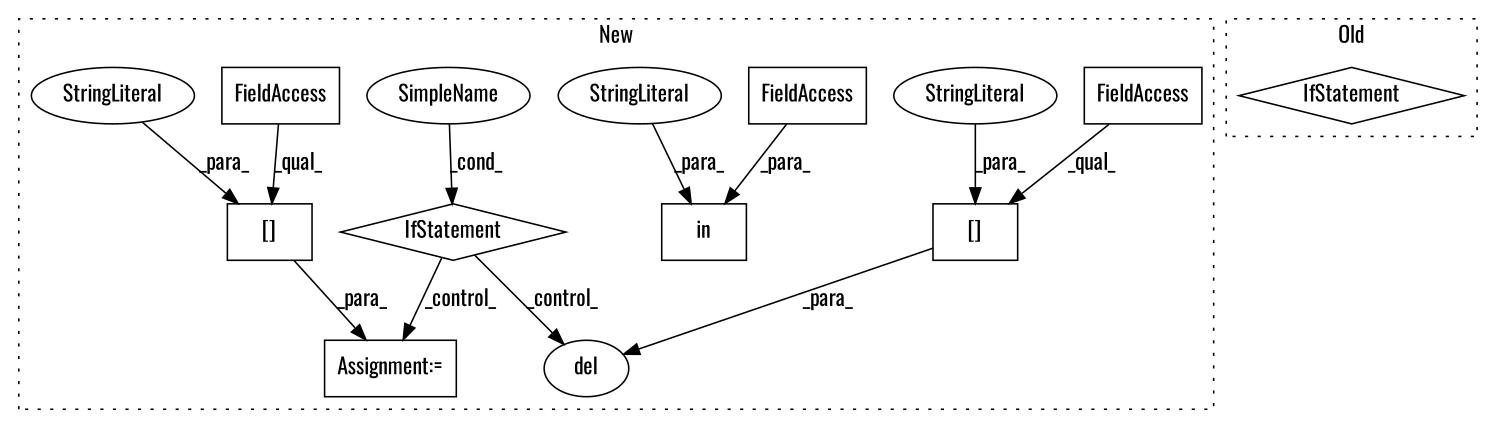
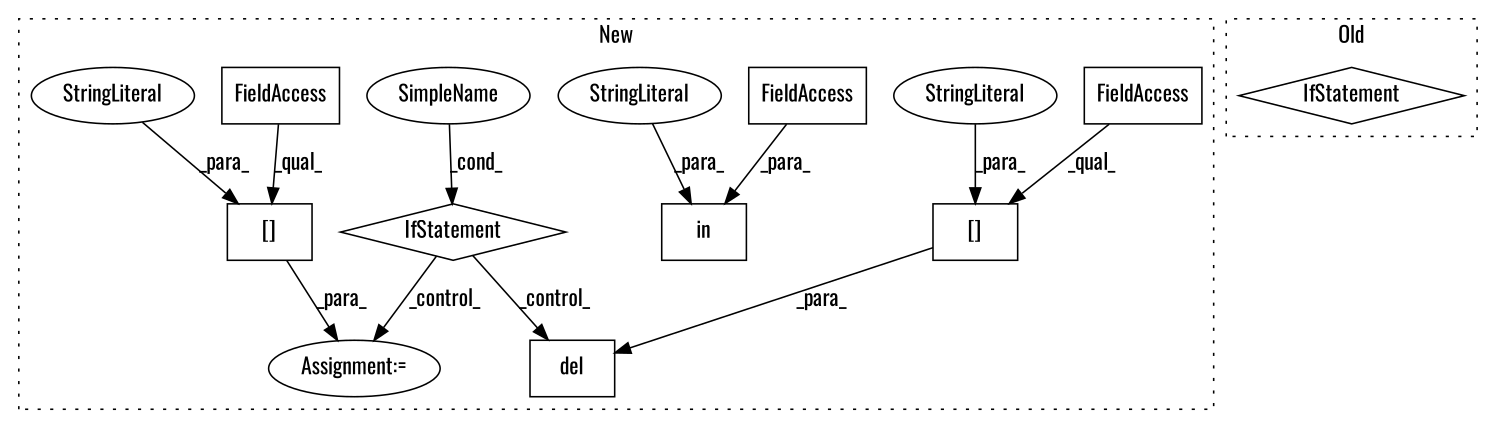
  digraph {
    fontname=Oswald
    node [a=45 fontname=Oswald l=12 s=407 shape=box]
    edge [fontname=Oswald]
-   n1 [a=32 l="4,1" label=del s="682,706" shape=ellipse]
+   n1 [a=32 l="4,1" label=del s="682,706"]
    n2 [a=2 l="7,1" label="[]" s="686,705"]
    n3 [a=25 l="8,2" label=IfStatement s="399,429" shape=diamond]
    n4 [a=42 label=SimpleName shape=ellipse l="" s=""]
    n5 [a=105 l=22 label=in]
    n6 [label=StringLiteral shape=ellipse]
    n7 [label=StringLiteral s=693 shape=ellipse]
    n8 [a=22 l=6 label=FieldAccess s=423]
    n9 [a=22 l=6 label=FieldAccess s=686]
-   n10 [a=7 l=1 label="Assignment:=" s=449]
+   n10 [a=7 l=1 label="Assignment:=" s=449 shape=ellipse]
    n11 [a=2 l="7,1" label="[]" s="450,469"]
    n12 [label=StringLiteral s=457 shape=ellipse]
    n13 [a=22 l=6 label=FieldAccess s=450]
    n14 [a=25 l=26 label=IfStatement s=1863 shape=diamond]
    subgraph cluster_1 {
      label=New
      style=dotted
      n1
      n2
      n3
      n4
      n5
      n6
      n7
      n8
      n9
      n10
      n11
      n12
      n13
    }
    subgraph cluster_2 {
      label=Old
      style=dotted
      n14
    }
    n2 -> n1 [label=_para_]
    n3 -> n1 [label=_control_]
    n3 -> n10 [label=_control_]
    n4 -> n3 [label=_cond_]
    n6 -> n5 [label=_para_]
    n7 -> n2 [label=_para_]
    n8 -> n5 [label=_para_]
    n9 -> n2 [label=_qual_]
    n11 -> n10 [label=_para_]
    n12 -> n11 [label=_para_]
    n13 -> n11 [label=_qual_]
  }
